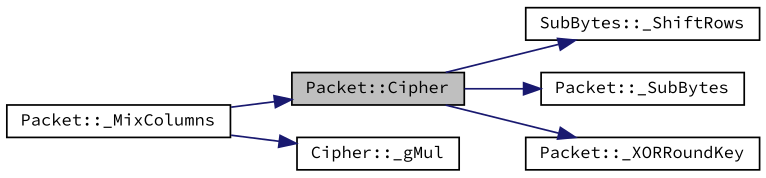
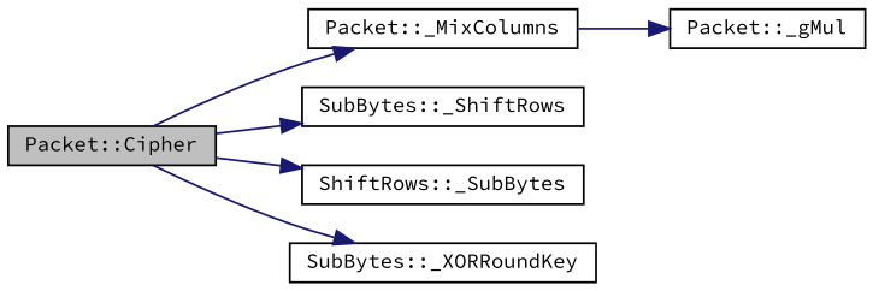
  digraph {
    fontname="Source Code Pro"
    rankdir=LR
    node [color=black fillcolor=white fontname="Source Code Pro" fontsize=10 shape=record style=filled]
    edge [color=midnightblue fontname="Source Code Pro" fontsize=10 labelfontname=FreeSans labelfontsize=10 style=solid]
    n1 [fillcolor=grey75 fontcolor=black height=0.2 label="Packet::Cipher" width=0.4]
    n2 [height=0.2 label="Packet::_MixColumns" width=0.4]
    n3 [height=0.2 label="SubBytes::_ShiftRows" width=0.4]
-   n4 [height=0.2 label="Packet::_SubBytes" width=0.4]
-   n5 [height=0.2 label="Packet::_XORRoundKey" width=0.4]
-   n6 [height=0.2 label="Cipher::_gMul" width=0.4]
-   n2 -> n1
+   n4 [height=0.2 label="ShiftRows::_SubBytes" width=0.4]
+   n5 [height=0.2 label="SubBytes::_XORRoundKey" width=0.4]
+   n6 [height=0.2 label="Packet::_gMul" width=0.4]
+   n1 -> n2
    n1 -> n3
    n1 -> n4
    n1 -> n5
    n2 -> n6
  }
